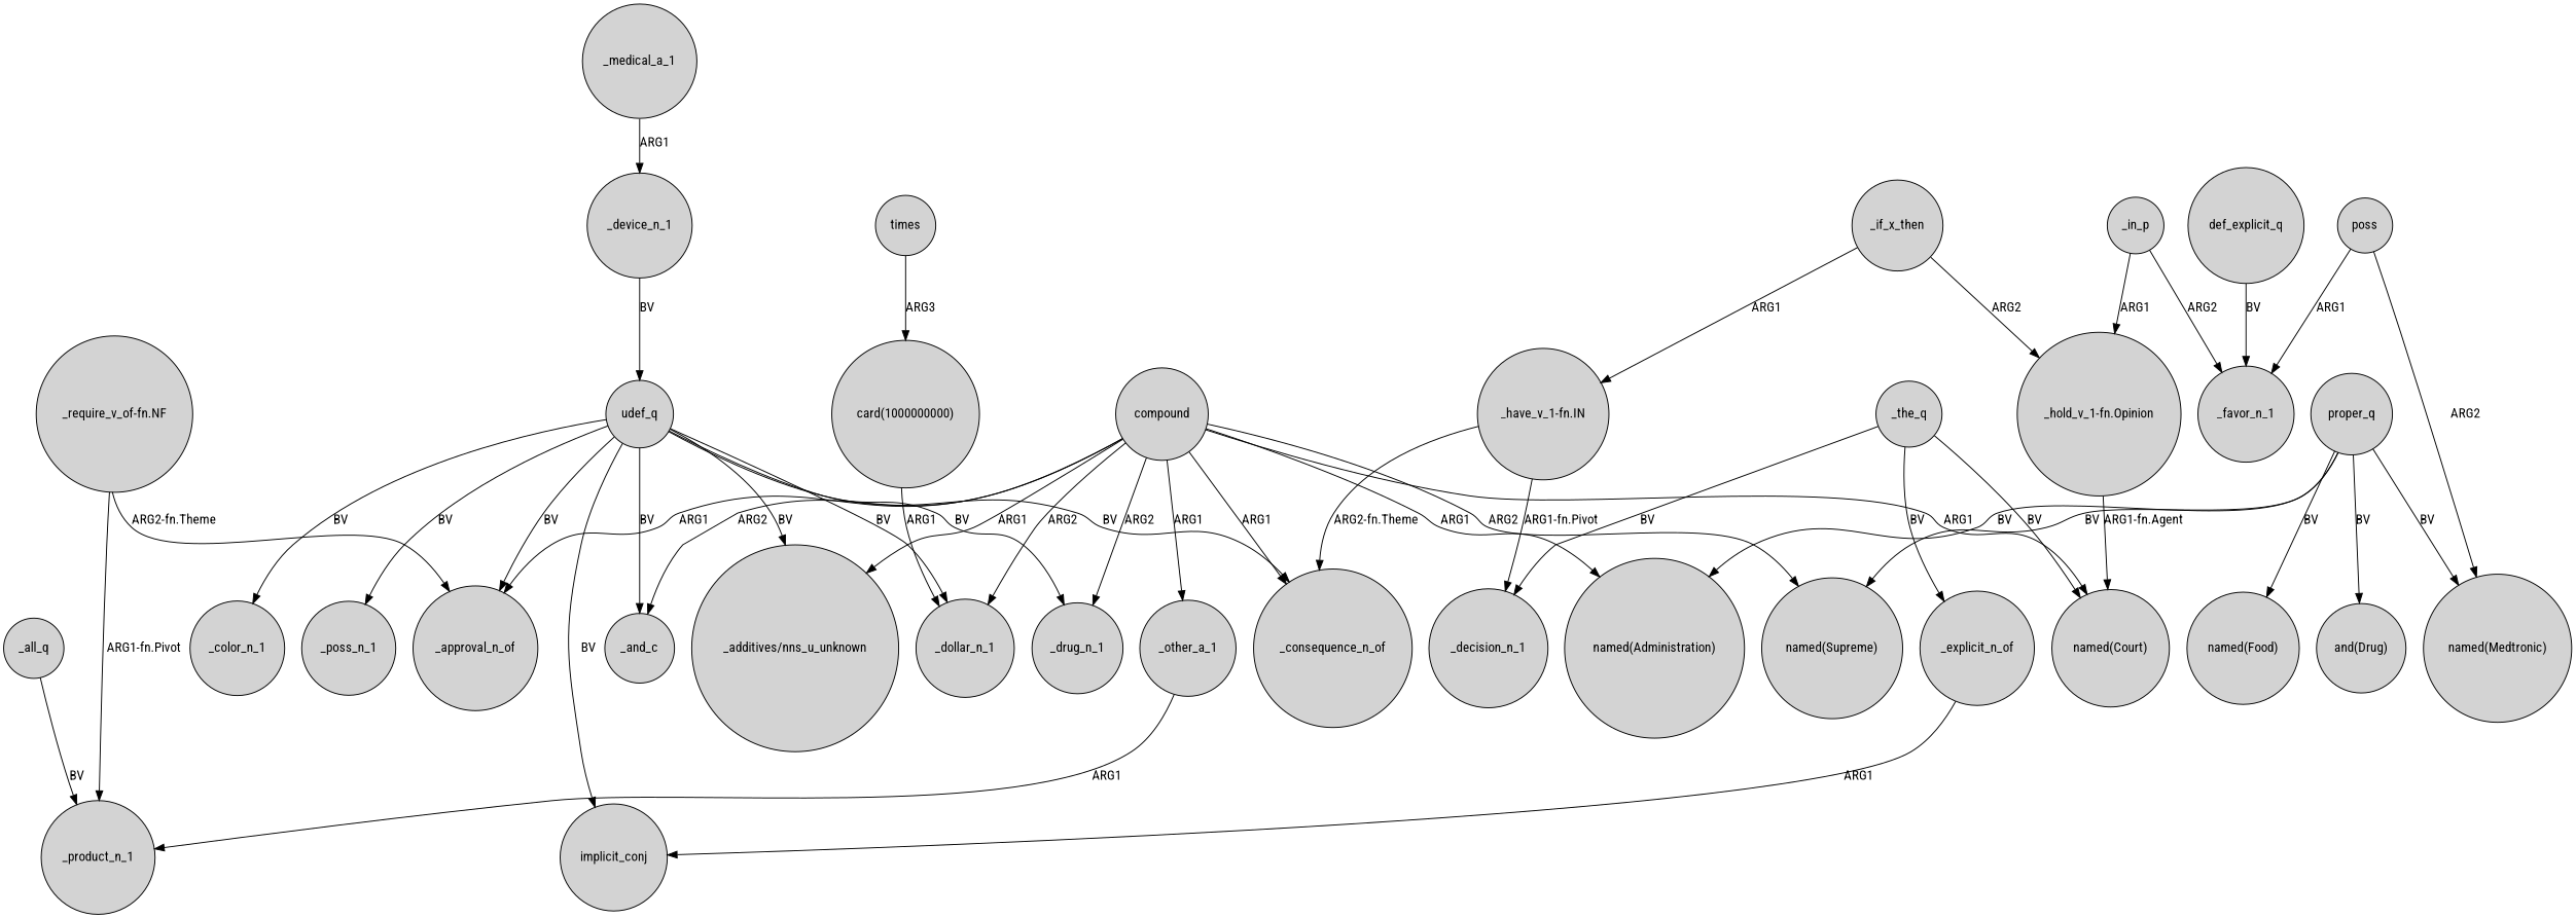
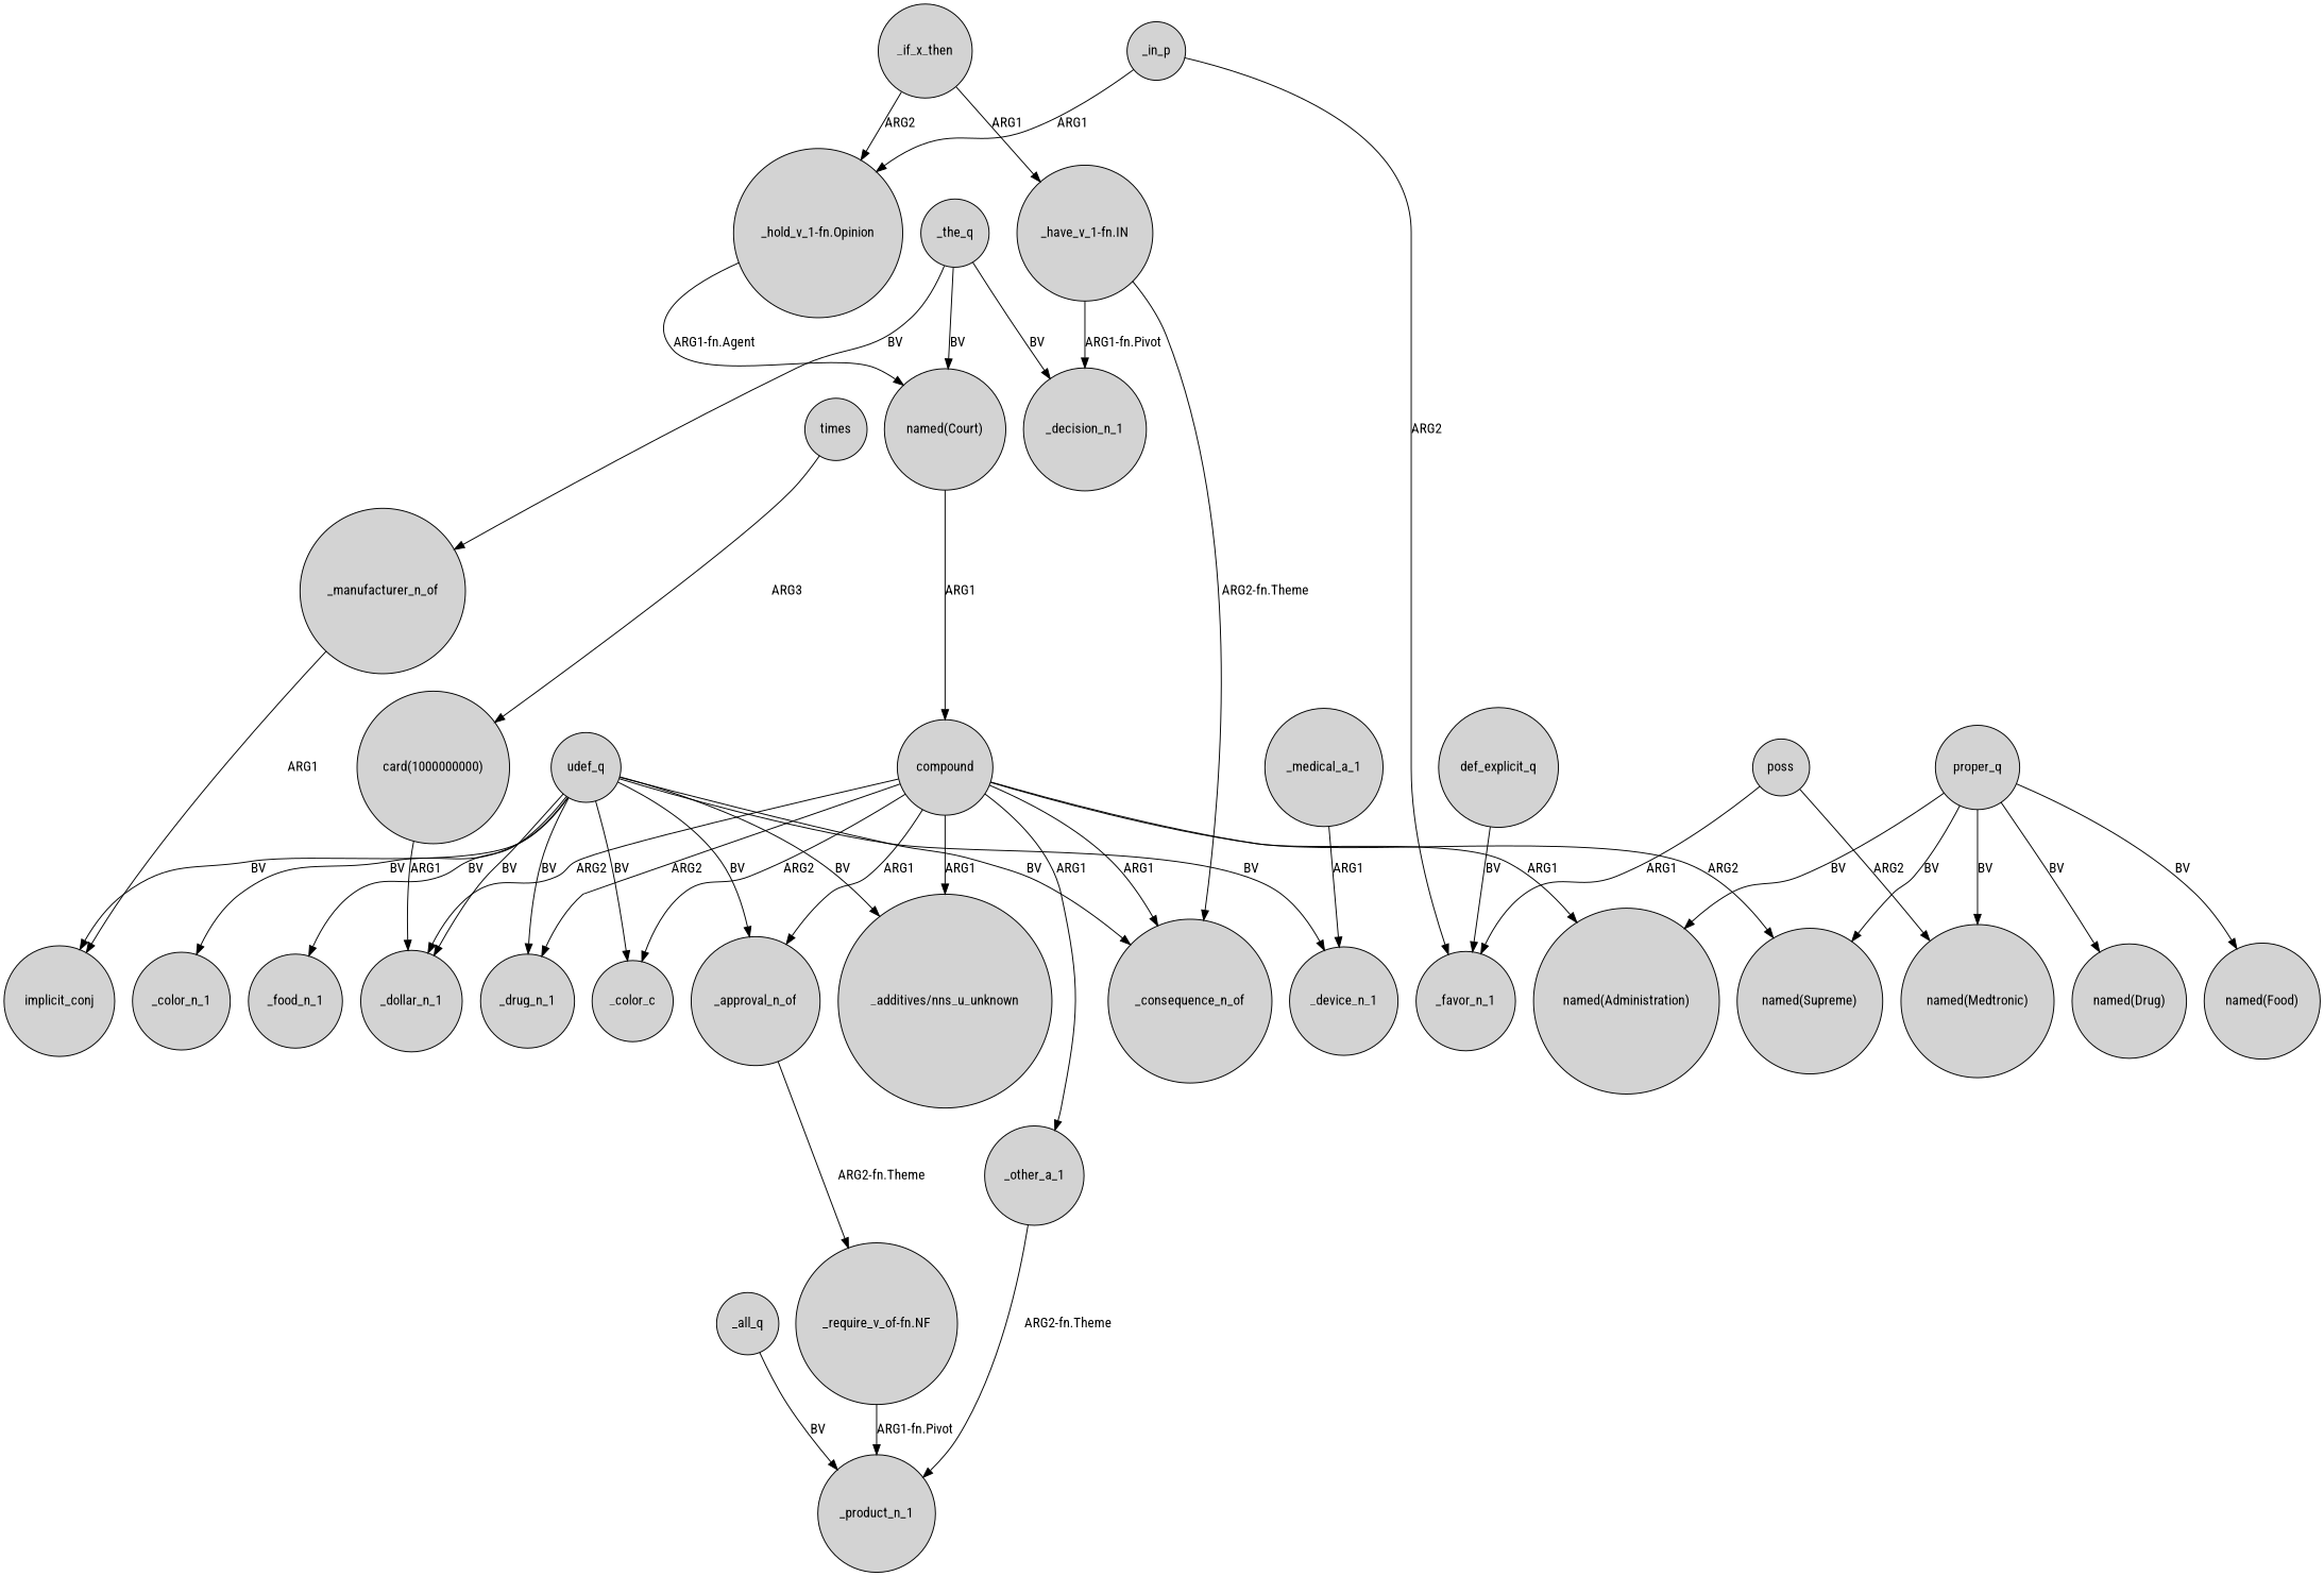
  digraph {
    fontname="Roboto Condensed"
    node [fontname="Roboto Condensed" shape=circle style=filled]
    edge [fontname="Roboto Condensed"]
    _all_q
    _product_n_1
    def_explicit_q
    _favor_n_1
    compound
    _consequence_n_of
    "named(Court)"
    "_additives/nns_u_unknown"
    _drug_n_1
    "named(Administration)"
-   _and_c
+   _and_c [label=_color_c]
    "named(Supreme)"
    _approval_n_of
    _dollar_n_1
    _other_a_1
    _in_p
    "_hold_v_1-fn.Opinion"
    proper_q
-   "named(Drug)" [label="and(Drug)"]
+   "named(Drug)"
    "named(Food)"
    "named(Medtronic)"
    udef_q
    _color_n_1
    implicit_conj
-   _food_n_1 [label=_poss_n_1]
+   _food_n_1
    _device_n_1
-   _manufacturer_n_of [label=_explicit_n_of]
+   _manufacturer_n_of
    _the_q
    _decision_n_1
    "_have_v_1-fn.IN"
    _if_x_then
    poss
    "_require_v_of-fn.NF"
    times
    "card(1000000000)"
    _medical_a_1
    _all_q -> _product_n_1 [label=BV]
    def_explicit_q -> _favor_n_1 [label=BV]
    compound -> _consequence_n_of [label=ARG1]
-   compound -> "named(Court)" [label=ARG1]
+   "named(Court)" -> compound [label=ARG1]
    compound -> "_additives/nns_u_unknown" [label=ARG1]
    compound -> _drug_n_1 [label=ARG2]
    compound -> "named(Administration)" [label=ARG1]
    compound -> _and_c [label=ARG2]
    compound -> "named(Supreme)" [label=ARG2]
    compound -> _approval_n_of [label=ARG1]
    compound -> _dollar_n_1 [label=ARG2]
    compound -> _other_a_1 [label=ARG1]
-   _other_a_1 -> _product_n_1 [label=ARG1]
+   _other_a_1 -> _product_n_1 [label="ARG2-fn.Theme"]
    _in_p -> _favor_n_1 [label=ARG2]
    _in_p -> "_hold_v_1-fn.Opinion" [label=ARG1]
    "_hold_v_1-fn.Opinion" -> "named(Court)" [label="ARG1-fn.Agent"]
    proper_q -> "named(Administration)" [label=BV]
    proper_q -> "named(Supreme)" [label=BV]
    proper_q -> "named(Drug)" [label=BV]
    proper_q -> "named(Food)" [label=BV]
    proper_q -> "named(Medtronic)" [label=BV]
    udef_q -> _consequence_n_of [label=BV]
    udef_q -> "_additives/nns_u_unknown" [label=BV]
    udef_q -> _drug_n_1 [label=BV]
    udef_q -> _and_c [label=BV]
    udef_q -> _approval_n_of [label=BV]
    udef_q -> _dollar_n_1 [label=BV]
    udef_q -> _color_n_1 [label=BV]
    udef_q -> implicit_conj [label=BV]
    udef_q -> _food_n_1 [label=BV]
-   _device_n_1 -> udef_q [label=BV]
+   udef_q -> _device_n_1 [label=BV]
    _manufacturer_n_of -> implicit_conj [label=ARG1]
    _the_q -> "named(Court)" [label=BV]
    _the_q -> _manufacturer_n_of [label=BV]
    _the_q -> _decision_n_1 [label=BV]
    "_have_v_1-fn.IN" -> _consequence_n_of [label="ARG2-fn.Theme"]
    "_have_v_1-fn.IN" -> _decision_n_1 [label="ARG1-fn.Pivot"]
    _if_x_then -> "_hold_v_1-fn.Opinion" [label=ARG2]
    _if_x_then -> "_have_v_1-fn.IN" [label=ARG1]
    poss -> _favor_n_1 [label=ARG1]
    poss -> "named(Medtronic)" [label=ARG2]
    "_require_v_of-fn.NF" -> _product_n_1 [label="ARG1-fn.Pivot"]
-   "_require_v_of-fn.NF" -> _approval_n_of [label="ARG2-fn.Theme"]
+   _approval_n_of -> "_require_v_of-fn.NF" [label="ARG2-fn.Theme"]
    times -> "card(1000000000)" [label=ARG3]
    "card(1000000000)" -> _dollar_n_1 [label=ARG1]
    _medical_a_1 -> _device_n_1 [label=ARG1]
  }
